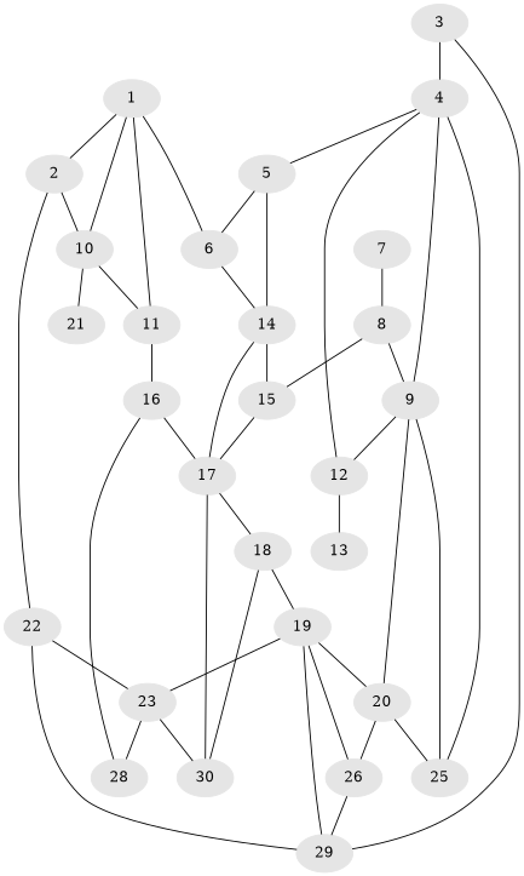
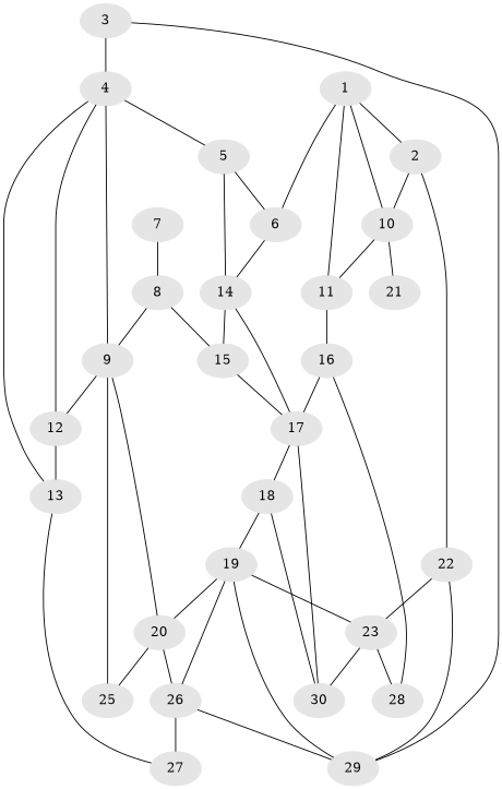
  graph {
    node [color=gray90 style=filled]
    edge [weight=1.0]
    1
    2
    6
    10
    11
    22
    14
    21
    16
    3
    4
    29
    23
    5
    9
    12
    13
    20
    25
+   27
    7
    8
    15
    17
    26
    28
    18
    30
    19
    1 -- 2
    1 -- 6
    1 -- 10
    1 -- 11
    2 -- 10
    2 -- 22
    6 -- 14
    10 -- 11 [weight=2.0]
    10 -- 21 [weight=2.0]
    11 -- 16 [weight=2.0]
    22 -- 29
    22 -- 23 [weight=2.0]
    14 -- 15
    14 -- 17
    16 -- 17 [weight=2.0]
    16 -- 28
    3 -- 4 [weight=2.0]
    3 -- 29
    4 -- 5
    4 -- 9
    4 -- 12
-   4 -- 25
+   4 -- 13
    23 -- 28
    23 -- 30
    5 -- 6
    5 -- 14 [weight=2.0]
    9 -- 12
    9 -- 20
    9 -- 25 [weight=2.0]
    12 -- 13
+   13 -- 27
    20 -- 25
    20 -- 26 [weight=2.0]
    7 -- 8
    8 -- 9
    8 -- 15
    15 -- 17
    17 -- 18
    17 -- 30
    26 -- 29
+   26 -- 27 [weight=2.0]
    18 -- 30
    18 -- 19
    19 -- 29
    19 -- 23
    19 -- 20
    19 -- 26
  }
